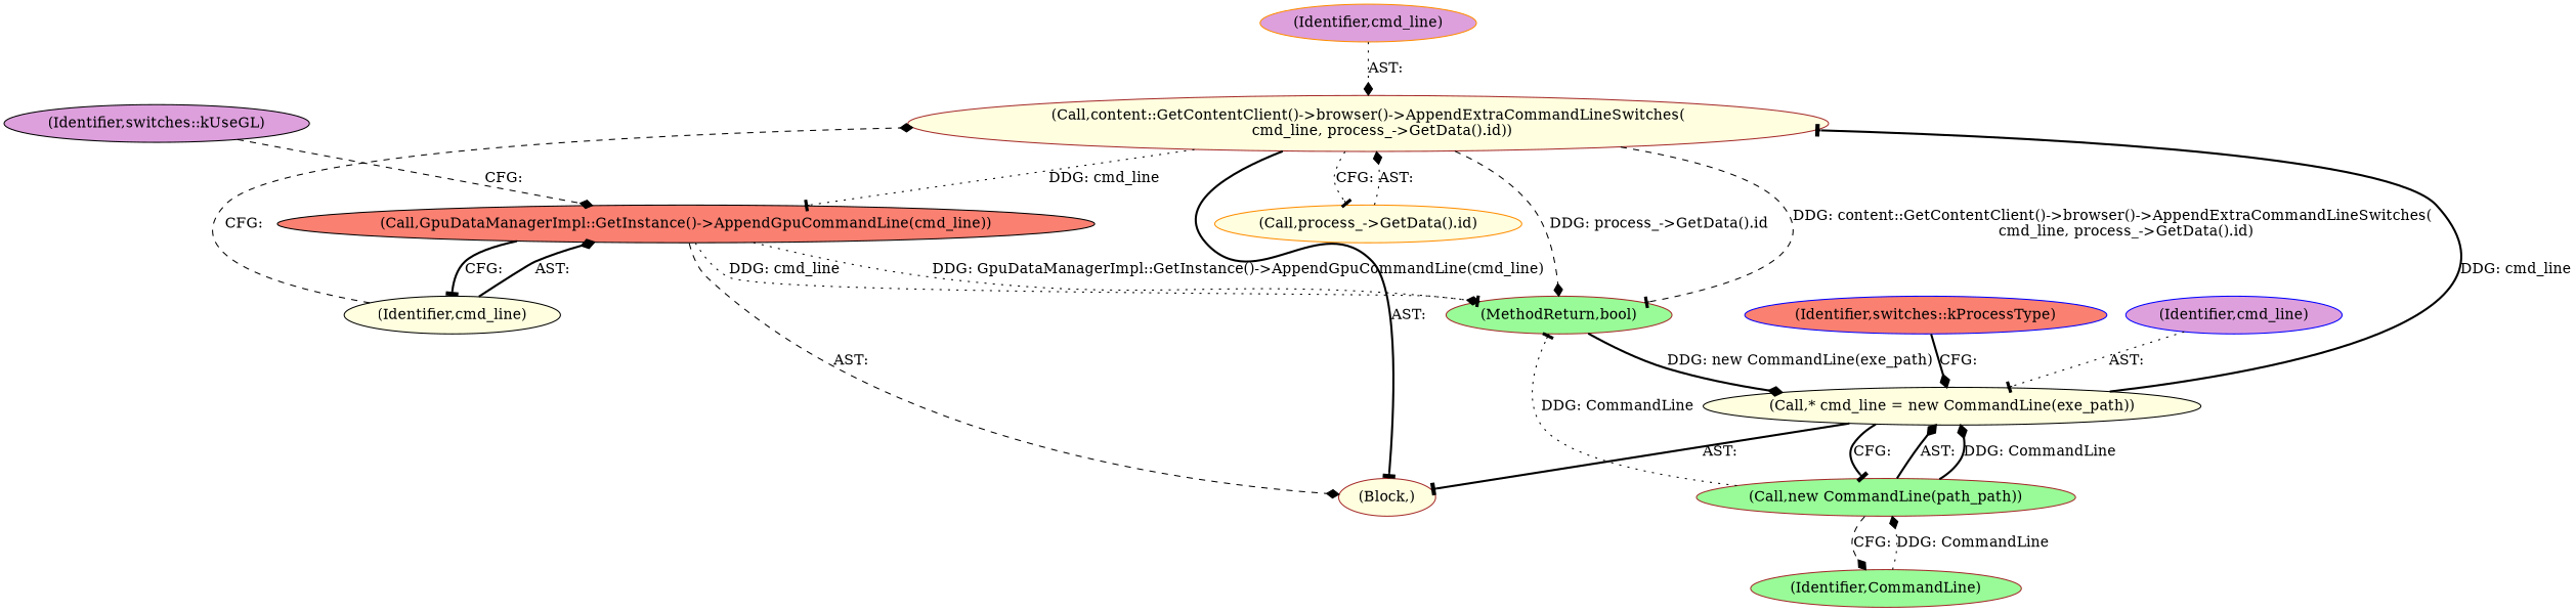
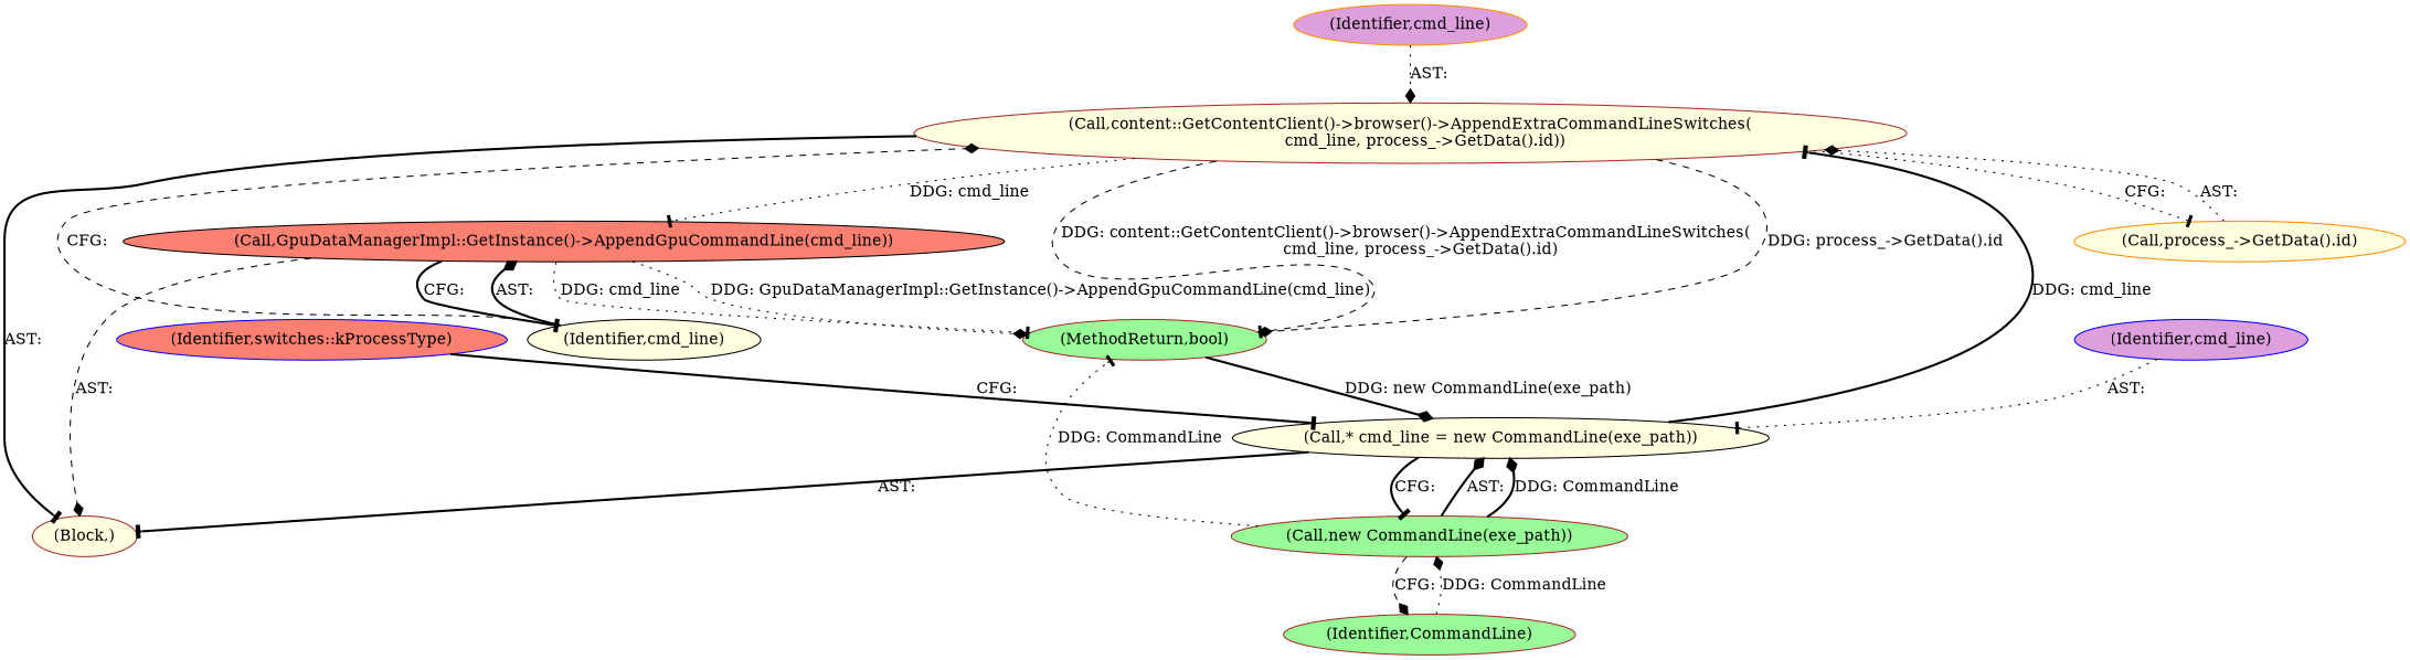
  digraph {
    node [color=brown fillcolor=lightyellow style=filled]
    edge [arrowhead=diamond style=bold]
    n1 [label="(Call,content::GetContentClient()->browser()->AppendExtraCommandLineSwitches(\n      cmd_line, process_->GetData().id))"]
    n2 [color=black fillcolor=salmon label="(Call,GpuDataManagerImpl::GetInstance()->AppendGpuCommandLine(cmd_line))"]
    n3 [color=darkorange label="(Call,process_->GetData().id)"]
    n4 [label="(Block,)"]
    n5 [fillcolor=palegreen label="(MethodReturn,bool)"]
    n6 [color=black label="(Identifier,cmd_line)"]
    n7 [color=black label="(Call,* cmd_line = new CommandLine(exe_path))"]
-   n8 [fillcolor=palegreen label="(Call,new CommandLine(path_path))"]
+   n8 [fillcolor=palegreen label="(Call,new CommandLine(exe_path))"]
    n9 [fillcolor=palegreen label="(Identifier,CommandLine)"]
    n10 [color=blue fillcolor=plum label="(Identifier,cmd_line)"]
-   n11 [color=black fillcolor=plum label="(Identifier,switches::kUseGL)"]
    n12 [color=blue fillcolor=salmon label="(Identifier,switches::kProcessType)"]
    n13 [color=darkorange fillcolor=plum label="(Identifier,cmd_line)"]
    n1 -> n2 [arrowhead=tee label="DDG: cmd_line" style=dotted]
    n1 -> n3 [arrowhead=tee label="CFG: " style=dotted]
    n1 -> n4 [arrowhead=tee label="AST: "]
    n1 -> n5 [arrowhead=tee label="DDG: content::GetContentClient()->browser()->AppendExtraCommandLineSwitches(\n      cmd_line, process_->GetData().id)" style=dashed]
    n1 -> n5 [label="DDG: process_->GetData().id" style=dashed]
    n2 -> n4 [label="AST: " style=dashed]
    n2 -> n5 [label="DDG: GpuDataManagerImpl::GetInstance()->AppendGpuCommandLine(cmd_line)" style=dotted]
    n2 -> n5 [arrowhead=tee label="DDG: cmd_line" style=dotted]
    n2 -> n6 [arrowhead=tee label="CFG: "]
    n3 -> n1 [label="AST: " style=dotted]
    n5 -> n7 [label="DDG: new CommandLine(exe_path)"]
    n6 -> n1 [label="CFG: " style=dashed]
    n6 -> n2 [label="AST: "]
    n7 -> n1 [arrowhead=tee label="DDG: cmd_line"]
    n7 -> n4 [arrowhead=tee label="AST: "]
    n7 -> n8 [arrowhead=tee label="CFG: "]
    n8 -> n5 [arrowhead=tee label="DDG: CommandLine" style=dotted]
    n8 -> n7 [label="AST: "]
    n8 -> n7 [label="DDG: CommandLine"]
    n8 -> n9 [label="CFG: " style=dashed]
    n9 -> n8 [label="DDG: CommandLine" style=dotted]
    n10 -> n7 [arrowhead=tee label="AST: " style=dotted]
-   n11 -> n2 [label="CFG: " style=dashed]
-   n12 -> n7 [label="CFG: "]
+   n12 -> n7 [arrowhead=tee label="CFG: "]
    n13 -> n1 [label="AST: " style=dotted]
  }
